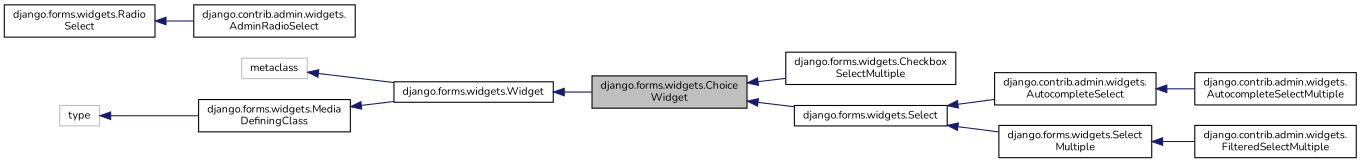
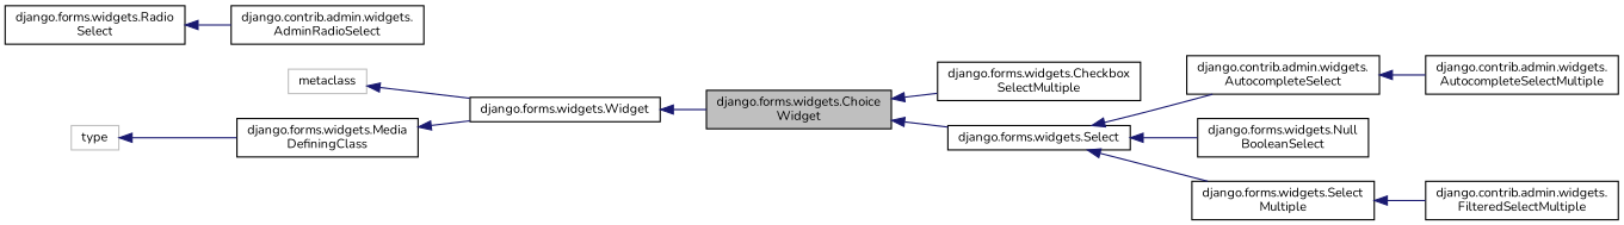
  digraph {
    fontname=Nunito
    rankdir=LR
    node [color=black fillcolor=white fontname=Nunito fontsize=10 shape=record style=filled]
    edge [color=midnightblue dir=back fontname=Nunito fontsize=10 labelfontname=Helvetica labelfontsize=10 style=solid]
    n1 [fillcolor=grey75 fontcolor=black height=0.2 label="django.forms.widgets.Choice\lWidget" width=0.4]
    n2 [height=0.2 label="django.forms.widgets.Checkbox\lSelectMultiple" width=0.4]
    n3 [height=0.2 label="django.forms.widgets.Select" width=0.4]
    n4 [height=0.2 label="django.forms.widgets.Radio\lSelect" width=0.4]
    n5 [height=0.2 label="django.contrib.admin.widgets.\lAdminRadioSelect" width=0.4]
    n6 [height=0.2 label="django.contrib.admin.widgets.\lAutocompleteSelect" width=0.4]
+   n7 [height=0.2 label="django.forms.widgets.Null\lBooleanSelect" width=0.4]
    n8 [height=0.2 label="django.forms.widgets.Select\lMultiple" width=0.4]
    n9 [height=0.2 label="django.forms.widgets.Widget" width=0.4]
    n10 [color=grey75 height=0.2 label=metaclass width=0.4]
    n11 [height=0.2 label="django.forms.widgets.Media\lDefiningClass" width=0.4]
    n12 [color=grey75 height=0.2 label=type width=0.4]
    n13 [height=0.2 label="django.contrib.admin.widgets.\lAutocompleteSelectMultiple" width=0.4]
    n14 [height=0.2 label="django.contrib.admin.widgets.\lFilteredSelectMultiple" width=0.4]
    n1 -> n2
    n1 -> n3
    n3 -> n6
+   n3 -> n7
    n3 -> n8
    n4 -> n5
    n6 -> n13
    n8 -> n14
    n9 -> n1
    n10 -> n9
    n11 -> n9
    n12 -> n11
  }
